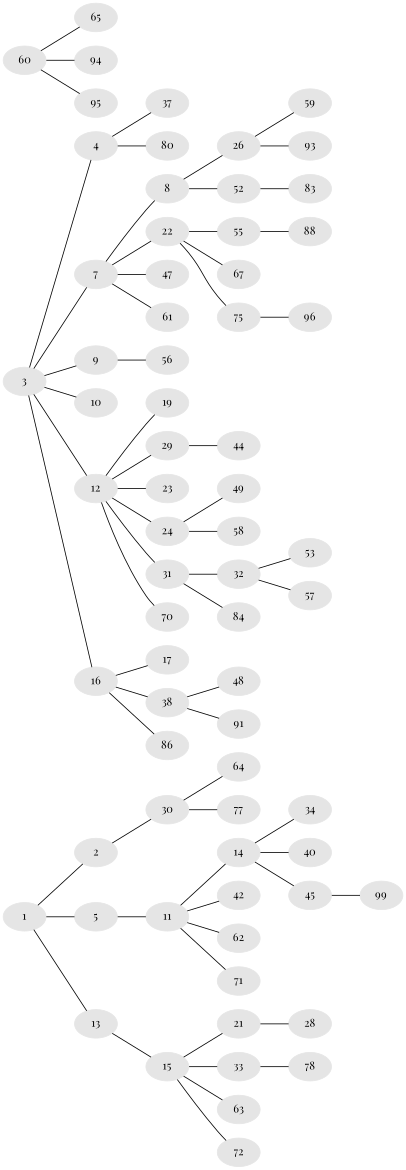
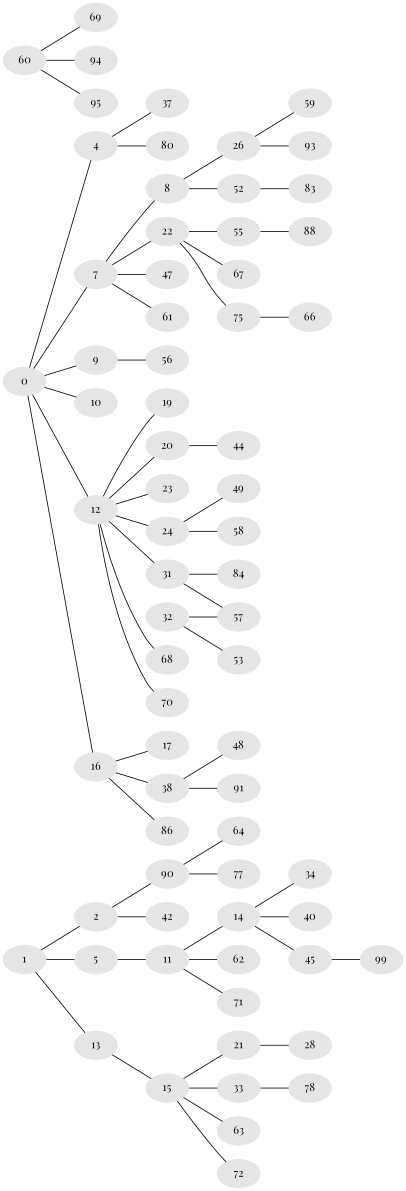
  graph {
    fontname="Playfair Display"
    rankdir=LR
    node [color=gray90 fontname="Playfair Display" style=filled]
    edge [fontname="Playfair Display"]
    1 [super="+54"]
    2
    5
    13 [super="+41"]
-   30 [super="+74"]
-   3 [super="+6"]
+   30 [super="+74" label=90]
+   3 [super="+6" label=0]
    4 [super="+29"]
    7 [super="+79"]
    9 [super="+25"]
    10
    12 [super="+14"]
    16 [super="+34"]
    11 [super="+35"]
    15 [super="+50"]
    64
    77
    37 [super="+82"]
    80
    8 [super="+46"]
    22 [super="+69"]
    47
    61 [super="+85"]
    56 [super="+73"]
    19 [super="+92"]
-   20 [super="+76" label=29]
+   20 [super="+76"]
    23 [super="+98"]
    24 [super="+100"]
    31
+   68
    70
    17
    38 [super="+90"]
    86
    n34 [label=14 super="+36"]
    42
    62 [super="+97"]
    71
    26 [super="+43"]
    52
    55
    67 [super="+89"]
    75
    59
    93
    83 [super="+87"]
    n46 [label=34]
    40
    45
    44
    49
    58
    32 [super="+51"]
    84
    21 [super="+27"]
    33
    63
    72
    28
    78
    48
    91
    99
    88
-   96
+   96 [label=66]
    53
    57
    60 [super="+81"]
-   65 [super="+66"]
+   65 [super="+66" label=69]
    94
    95
    1 -- 2
    1 -- 5
    1 -- 13
    2 -- 30
    5 -- 11
    13 -- 15
    30 -- 64
    30 -- 77
    3 -- 4
    3 -- 7
    3 -- 9
    3 -- 10
    3 -- 12
    3 -- 16
    4 -- 37
    4 -- 80
    7 -- 8
    7 -- 22
    7 -- 47
    7 -- 61
    9 -- 56
    12 -- 19
    12 -- 20
    12 -- 23
    12 -- 24
    12 -- 31
+   12 -- 68
    12 -- 70
    16 -- 17
    16 -- 38
    16 -- 86
    11 -- n34
-   11 -- 42
+   2 -- 42
    11 -- 62
    11 -- 71
    15 -- 21
    15 -- 33
    15 -- 63
    15 -- 72
    8 -- 26
    8 -- 52
    22 -- 55
    22 -- 67
    22 -- 75
    20 -- 44
    24 -- 49
    24 -- 58
-   31 -- 32
+   31 -- 57
    31 -- 84
    38 -- 48
    38 -- 91
    n34 -- n46
    n34 -- 40
    n34 -- 45
    26 -- 59
    26 -- 93
    52 -- 83
    55 -- 88
    75 -- 96
    45 -- 99
    32 -- 53
    32 -- 57
    21 -- 28
    33 -- 78
    60 -- 65
    60 -- 94
    60 -- 95
  }
